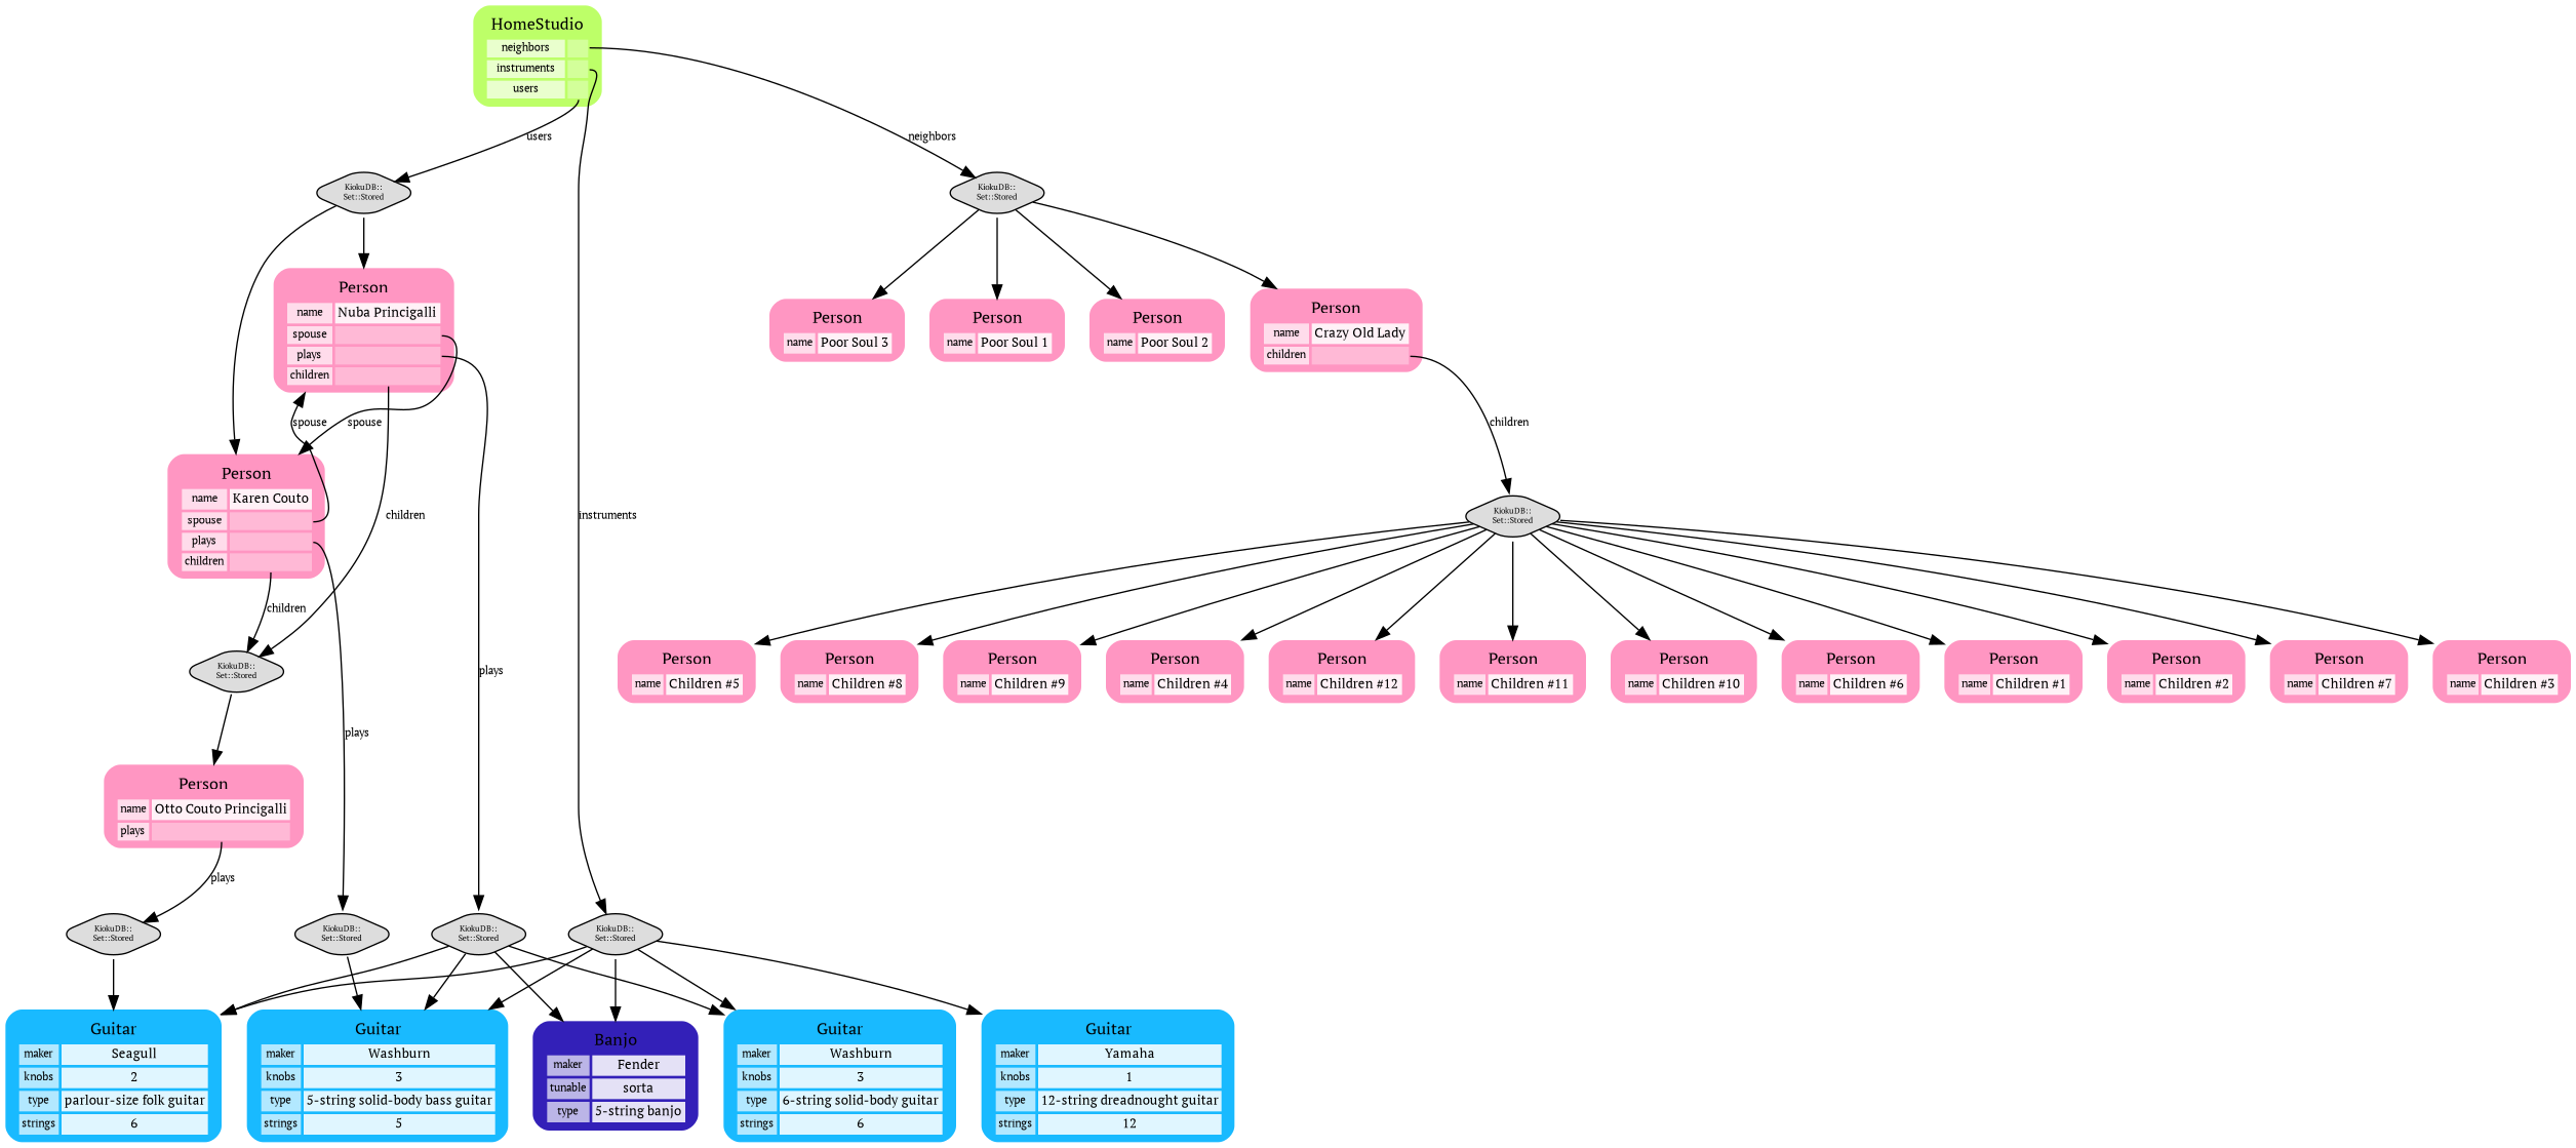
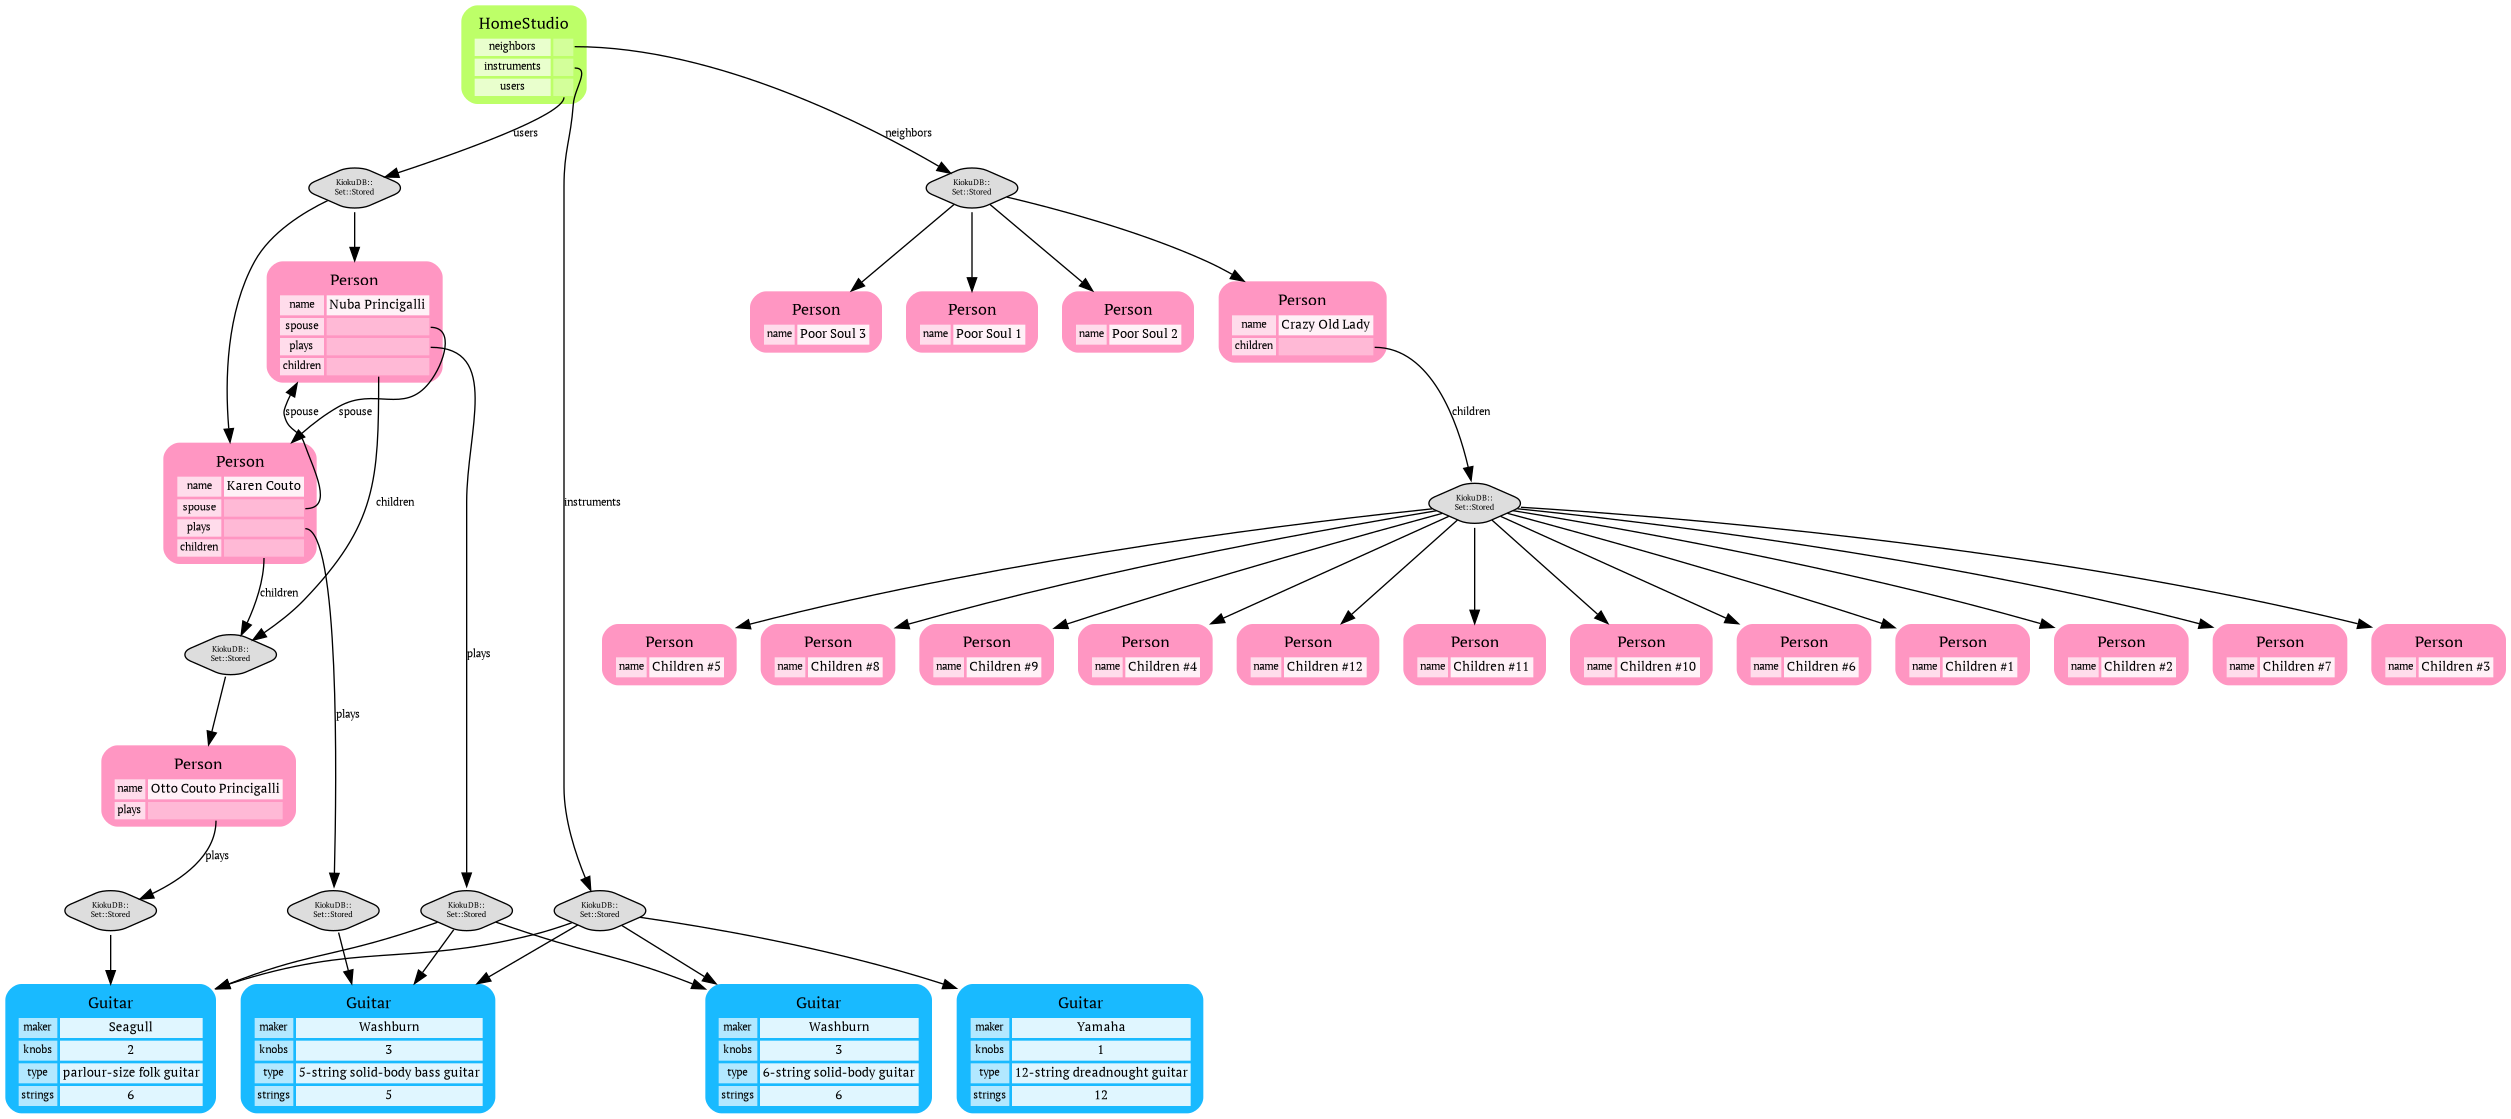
  digraph {
    fontname="PT Serif"
    node [fillcolor="#FF96C2" fontsize=10 shape=plaintext style="rounded,filled" fontname="PT Serif"]
    edge [fontsize=8 fontname="PT Serif" weight=2]
    n1 [label=<<table border="0" cellborder="0" cellspacing="2"><tr><td colspan="2"><font point-size="12">Person</font></td></tr><tr><td bgcolor="#FFFFFFAA"><font point-size="8">name</font></td><td bgcolor="#FFFFFFDD">Children #2</td></tr></table>>]
    n2 [label=<<table border="0" cellborder="0" cellspacing="2"><tr><td colspan="2"><font point-size="12">Person</font></td></tr><tr><td bgcolor="#FFFFFFAA"><font point-size="8">name</font></td><td bgcolor="#FFFFFFDD">Poor Soul 3</td></tr></table>>]
    n3 [label=<<table border="0" cellborder="0" cellspacing="2"><tr><td colspan="2"><font point-size="12">Person</font></td></tr><tr><td bgcolor="#FFFFFFAA"><font point-size="8">name</font></td><td bgcolor="#FFFFFFDD">Crazy Old Lady</td></tr><tr><td bgcolor="#FFFFFFAA"><font point-size="8">children</font></td><td bgcolor="#FFFFFF55" port="port0"></td></tr></table>>]
    n4 [fillcolor="#DDDDDDFF" fontsize=6 label="KiokuDB::\nSet::Stored" shape=diamond style="filled,rounded"]
    n5 [label=<<table border="0" cellborder="0" cellspacing="2"><tr><td colspan="2"><font point-size="12">Person</font></td></tr><tr><td bgcolor="#FFFFFFAA"><font point-size="8">name</font></td><td bgcolor="#FFFFFFDD">Children #7</td></tr></table>>]
    n6 [label=<<table border="0" cellborder="0" cellspacing="2"><tr><td colspan="2"><font point-size="12">Person</font></td></tr><tr><td bgcolor="#FFFFFFAA"><font point-size="8">name</font></td><td bgcolor="#FFFFFFDD">Children #3</td></tr></table>>]
    n7 [label=<<table border="0" cellborder="0" cellspacing="2"><tr><td colspan="2"><font point-size="12">Person</font></td></tr><tr><td bgcolor="#FFFFFFAA"><font point-size="8">name</font></td><td bgcolor="#FFFFFFDD">Children #5</td></tr></table>>]
    n8 [label=<<table border="0" cellborder="0" cellspacing="2"><tr><td colspan="2"><font point-size="12">Person</font></td></tr><tr><td bgcolor="#FFFFFFAA"><font point-size="8">name</font></td><td bgcolor="#FFFFFFDD">Children #8</td></tr></table>>]
    n9 [label=<<table border="0" cellborder="0" cellspacing="2"><tr><td colspan="2"><font point-size="12">Person</font></td></tr><tr><td bgcolor="#FFFFFFAA"><font point-size="8">name</font></td><td bgcolor="#FFFFFFDD">Children #9</td></tr></table>>]
    n10 [label=<<table border="0" cellborder="0" cellspacing="2"><tr><td colspan="2"><font point-size="12">Person</font></td></tr><tr><td bgcolor="#FFFFFFAA"><font point-size="8">name</font></td><td bgcolor="#FFFFFFDD">Children #4</td></tr></table>>]
    n11 [label=<<table border="0" cellborder="0" cellspacing="2"><tr><td colspan="2"><font point-size="12">Person</font></td></tr><tr><td bgcolor="#FFFFFFAA"><font point-size="8">name</font></td><td bgcolor="#FFFFFFDD">Children #12</td></tr></table>>]
    n12 [label=<<table border="0" cellborder="0" cellspacing="2"><tr><td colspan="2"><font point-size="12">Person</font></td></tr><tr><td bgcolor="#FFFFFFAA"><font point-size="8">name</font></td><td bgcolor="#FFFFFFDD">Children #11</td></tr></table>>]
    n13 [label=<<table border="0" cellborder="0" cellspacing="2"><tr><td colspan="2"><font point-size="12">Person</font></td></tr><tr><td bgcolor="#FFFFFFAA"><font point-size="8">name</font></td><td bgcolor="#FFFFFFDD">Children #10</td></tr></table>>]
    n14 [label=<<table border="0" cellborder="0" cellspacing="2"><tr><td colspan="2"><font point-size="12">Person</font></td></tr><tr><td bgcolor="#FFFFFFAA"><font point-size="8">name</font></td><td bgcolor="#FFFFFFDD">Children #6</td></tr></table>>]
    n15 [label=<<table border="0" cellborder="0" cellspacing="2"><tr><td colspan="2"><font point-size="12">Person</font></td></tr><tr><td bgcolor="#FFFFFFAA"><font point-size="8">name</font></td><td bgcolor="#FFFFFFDD">Children #1</td></tr></table>>]
    n16 [label=<<table border="0" cellborder="0" cellspacing="2"><tr><td colspan="2"><font point-size="12">Person</font></td></tr><tr><td bgcolor="#FFFFFFAA"><font point-size="8">name</font></td><td bgcolor="#FFFFFFDD">Poor Soul 1</td></tr></table>>]
    n17 [label=<<table border="0" cellborder="0" cellspacing="2"><tr><td colspan="2"><font point-size="12">Person</font></td></tr><tr><td bgcolor="#FFFFFFAA"><font point-size="8">name</font></td><td bgcolor="#FFFFFFDD">Poor Soul 2</td></tr></table>>]
    n18 [label=<<table border="0" cellborder="0" cellspacing="2"><tr><td colspan="2"><font point-size="12">Person</font></td></tr><tr><td bgcolor="#FFFFFFAA"><font point-size="8">name</font></td><td bgcolor="#FFFFFFDD">Nuba Princigalli</td></tr><tr><td bgcolor="#FFFFFFAA"><font point-size="8">spouse</font></td><td bgcolor="#FFFFFF55" port="port0"></td></tr><tr><td bgcolor="#FFFFFFAA"><font point-size="8">plays</font></td><td bgcolor="#FFFFFF55" port="port1"></td></tr><tr><td bgcolor="#FFFFFFAA"><font point-size="8">children</font></td><td bgcolor="#FFFFFF55" port="port2"></td></tr></table>>]
    n19 [label=<<table border="0" cellborder="0" cellspacing="2"><tr><td colspan="2"><font point-size="12">Person</font></td></tr><tr><td bgcolor="#FFFFFFAA"><font point-size="8">name</font></td><td bgcolor="#FFFFFFDD">Karen Couto</td></tr><tr><td bgcolor="#FFFFFFAA"><font point-size="8">spouse</font></td><td bgcolor="#FFFFFF55" port="port0"></td></tr><tr><td bgcolor="#FFFFFFAA"><font point-size="8">plays</font></td><td bgcolor="#FFFFFF55" port="port1"></td></tr><tr><td bgcolor="#FFFFFFAA"><font point-size="8">children</font></td><td bgcolor="#FFFFFF55" port="port2"></td></tr></table>>]
    n20 [fillcolor="#DDDDDDFF" fontsize=6 label="KiokuDB::\nSet::Stored" shape=diamond style="filled,rounded"]
    n21 [fillcolor="#DDDDDDFF" fontsize=6 label="KiokuDB::\nSet::Stored" shape=diamond style="filled,rounded"]
    n22 [fillcolor="#DDDDDDFF" fontsize=6 label="KiokuDB::\nSet::Stored" shape=diamond style="filled,rounded"]
    n23 [fillcolor="#19BAFF" label=<<table border="0" cellborder="0" cellspacing="2"><tr><td colspan="2"><font point-size="12">Guitar</font></td></tr><tr><td bgcolor="#FFFFFFAA"><font point-size="8">maker</font></td><td bgcolor="#FFFFFFDD">Washburn</td></tr><tr><td bgcolor="#FFFFFFAA"><font point-size="8">knobs</font></td><td bgcolor="#FFFFFFDD">3</td></tr><tr><td bgcolor="#FFFFFFAA"><font point-size="8">type</font></td><td bgcolor="#FFFFFFDD">5-string solid-body bass guitar</td></tr><tr><td bgcolor="#FFFFFFAA"><font point-size="8">strings</font></td><td bgcolor="#FFFFFFDD">5</td></tr></table>>]
-   n24 [fillcolor="#3320B8" label=<<table border="0" cellborder="0" cellspacing="2"><tr><td colspan="2"><font point-size="12">Banjo</font></td></tr><tr><td bgcolor="#FFFFFFAA"><font point-size="8">maker</font></td><td bgcolor="#FFFFFFDD">Fender</td></tr><tr><td bgcolor="#FFFFFFAA"><font point-size="8">tunable</font></td><td bgcolor="#FFFFFFDD">sorta</td></tr><tr><td bgcolor="#FFFFFFAA"><font point-size="8">type</font></td><td bgcolor="#FFFFFFDD">5-string banjo</td></tr></table>>]
    n25 [fillcolor="#19BAFF" label=<<table border="0" cellborder="0" cellspacing="2"><tr><td colspan="2"><font point-size="12">Guitar</font></td></tr><tr><td bgcolor="#FFFFFFAA"><font point-size="8">maker</font></td><td bgcolor="#FFFFFFDD">Seagull</td></tr><tr><td bgcolor="#FFFFFFAA"><font point-size="8">knobs</font></td><td bgcolor="#FFFFFFDD">2</td></tr><tr><td bgcolor="#FFFFFFAA"><font point-size="8">type</font></td><td bgcolor="#FFFFFFDD">parlour-size folk guitar</td></tr><tr><td bgcolor="#FFFFFFAA"><font point-size="8">strings</font></td><td bgcolor="#FFFFFFDD">6</td></tr></table>>]
    n26 [fillcolor="#19BAFF" label=<<table border="0" cellborder="0" cellspacing="2"><tr><td colspan="2"><font point-size="12">Guitar</font></td></tr><tr><td bgcolor="#FFFFFFAA"><font point-size="8">maker</font></td><td bgcolor="#FFFFFFDD">Washburn</td></tr><tr><td bgcolor="#FFFFFFAA"><font point-size="8">knobs</font></td><td bgcolor="#FFFFFFDD">3</td></tr><tr><td bgcolor="#FFFFFFAA"><font point-size="8">type</font></td><td bgcolor="#FFFFFFDD">6-string solid-body guitar</td></tr><tr><td bgcolor="#FFFFFFAA"><font point-size="8">strings</font></td><td bgcolor="#FFFFFFDD">6</td></tr></table>>]
    n27 [label=<<table border="0" cellborder="0" cellspacing="2"><tr><td colspan="2"><font point-size="12">Person</font></td></tr><tr><td bgcolor="#FFFFFFAA"><font point-size="8">name</font></td><td bgcolor="#FFFFFFDD">Otto Couto Princigalli</td></tr><tr><td bgcolor="#FFFFFFAA"><font point-size="8">plays</font></td><td bgcolor="#FFFFFF55" port="port0"></td></tr></table>>]
    n28 [fillcolor="#DDDDDDFF" fontsize=6 label="KiokuDB::\nSet::Stored" shape=diamond style="filled,rounded"]
    n29 [fillcolor="#DDDDDDFF" fontsize=6 label="KiokuDB::\nSet::Stored" shape=diamond style="filled,rounded"]
    n30 [fillcolor="#DDDDDDFF" fontsize=6 label="KiokuDB::\nSet::Stored" shape=diamond style="filled,rounded"]
    n31 [fillcolor="#19BAFF" label=<<table border="0" cellborder="0" cellspacing="2"><tr><td colspan="2"><font point-size="12">Guitar</font></td></tr><tr><td bgcolor="#FFFFFFAA"><font point-size="8">maker</font></td><td bgcolor="#FFFFFFDD">Yamaha</td></tr><tr><td bgcolor="#FFFFFFAA"><font point-size="8">knobs</font></td><td bgcolor="#FFFFFFDD">1</td></tr><tr><td bgcolor="#FFFFFFAA"><font point-size="8">type</font></td><td bgcolor="#FFFFFFDD">12-string dreadnought guitar</td></tr><tr><td bgcolor="#FFFFFFAA"><font point-size="8">strings</font></td><td bgcolor="#FFFFFFDD">12</td></tr></table>>]
    n32 [fillcolor="#DDDDDDFF" fontsize=6 label="KiokuDB::\nSet::Stored" shape=diamond style="filled,rounded"]
    n33 [fillcolor="#BDFF68" label=<<table border="0" cellborder="0" cellspacing="2"><tr><td colspan="2"><font point-size="12">HomeStudio</font></td></tr><tr><td bgcolor="#FFFFFFAA"><font point-size="8">neighbors</font></td><td bgcolor="#FFFFFF55" port="port0"></td></tr><tr><td bgcolor="#FFFFFFAA"><font point-size="8">instruments</font></td><td bgcolor="#FFFFFF55" port="port1"></td></tr><tr><td bgcolor="#FFFFFFAA"><font point-size="8">users</font></td><td bgcolor="#FFFFFF55" port="port2"></td></tr></table>>]
    n3 -> n4 [label=children tailport=port0 weight=""]
    n4 -> n1
    n4 -> n5
    n4 -> n6
    n4 -> n7
    n4 -> n8
    n4 -> n9
    n4 -> n10
    n4 -> n11
    n4 -> n12
    n4 -> n13
    n4 -> n14
    n4 -> n15
    n18 -> n19 [label=spouse tailport=port0 weight=""]
    n18 -> n20 [label=plays tailport=port1 weight=""]
    n18 -> n21 [label=children tailport=port2 weight=""]
    n19 -> n18 [label=spouse tailport=port0 weight=""]
    n19 -> n21 [label=children tailport=port2 weight=""]
    n19 -> n22 [label=plays tailport=port1 weight=""]
    n20 -> n23
-   n20 -> n24
    n20 -> n25
    n20 -> n26
    n21 -> n27
    n22 -> n23
    n27 -> n28 [label=plays tailport=port0 weight=""]
    n28 -> n25
    n29 -> n18
    n29 -> n19
    n30 -> n23
-   n30 -> n24
    n30 -> n25
    n30 -> n26
    n30 -> n31
    n32 -> n2
    n32 -> n3
    n32 -> n16
    n32 -> n17
    n33 -> n29 [label=users tailport=port2 weight=""]
    n33 -> n30 [label=instruments tailport=port1 weight=""]
    n33 -> n32 [label=neighbors tailport=port0 weight=""]
  }
